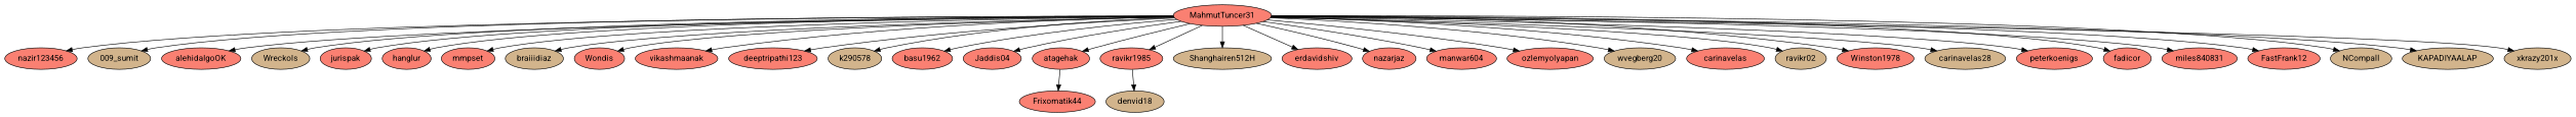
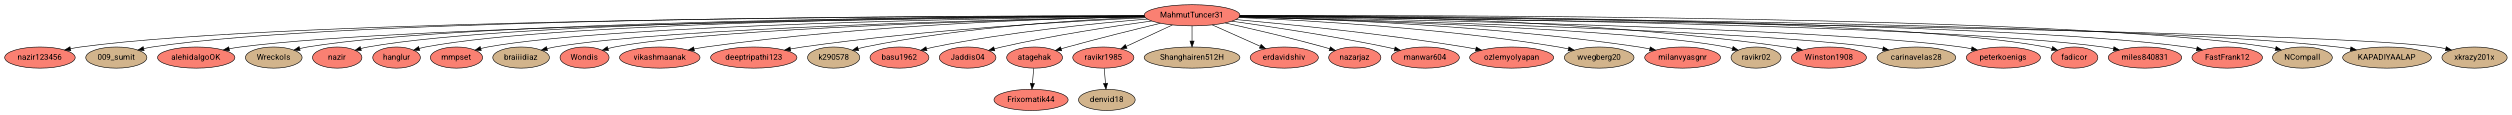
  strict digraph {
    fontname=Roboto
    node [fillcolor=salmon fontname=Roboto style=filled]
    edge [fontname=Roboto]
    MahmutTuncer31
    nazir123456
    "009_sumit" [fillcolor=tan]
    alehidalgoOK
    Wreckols [fillcolor=tan]
-   jurispak
+   jurispak [label=nazir]
    hanglur
    mmpset
    braiiidiaz [fillcolor=tan]
    Wondis
    vikashmaanak
    deeptripathi123
    k290578 [fillcolor=tan]
    basu1962
    Jaddis04
    atagehak
    ravikr1985
    Shanghairen512H [fillcolor=tan]
    erdavidshiv
    nazarjaz
    n21 [label=manwar604]
    ozlemyolyapan
    n23 [fillcolor=tan label=wvegberg20]
-   milanvyasgnr [label=carinavelas]
+   milanvyasgnr
    n25 [fillcolor=tan label=ravikr02]
-   Winston1978
+   Winston1978 [label=Winston1908]
    carinavelas28 [fillcolor=tan]
    peterkoenigs
    fadicor
    miles840831
    FastFrank12
    NCompall [fillcolor=tan]
    KAPADIYAALAP [fillcolor=tan]
    xkrazy201x [fillcolor=tan]
    denvid18 [fillcolor=tan]
    Frixomatik44
    MahmutTuncer31 -> nazir123456
    MahmutTuncer31 -> "009_sumit"
    MahmutTuncer31 -> alehidalgoOK
    MahmutTuncer31 -> Wreckols
    MahmutTuncer31 -> jurispak
    MahmutTuncer31 -> hanglur
    MahmutTuncer31 -> mmpset
    MahmutTuncer31 -> braiiidiaz
    MahmutTuncer31 -> Wondis
    MahmutTuncer31 -> vikashmaanak
    MahmutTuncer31 -> deeptripathi123
    MahmutTuncer31 -> k290578
    MahmutTuncer31 -> basu1962
    MahmutTuncer31 -> Jaddis04
    MahmutTuncer31 -> atagehak
    MahmutTuncer31 -> ravikr1985
    MahmutTuncer31 -> Shanghairen512H
    MahmutTuncer31 -> erdavidshiv
    MahmutTuncer31 -> nazarjaz
    MahmutTuncer31 -> n21
    MahmutTuncer31 -> ozlemyolyapan
    MahmutTuncer31 -> n23
    MahmutTuncer31 -> milanvyasgnr
    MahmutTuncer31 -> n25
    MahmutTuncer31 -> Winston1978
    MahmutTuncer31 -> carinavelas28
    MahmutTuncer31 -> peterkoenigs
    MahmutTuncer31 -> fadicor
    MahmutTuncer31 -> miles840831
    MahmutTuncer31 -> FastFrank12
    MahmutTuncer31 -> NCompall
    MahmutTuncer31 -> KAPADIYAALAP
    MahmutTuncer31 -> xkrazy201x
    atagehak -> Frixomatik44
    ravikr1985 -> denvid18
  }
